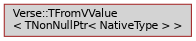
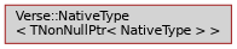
  digraph {
    rankdir=LR
-   n1 [color=brown fillcolor=lightgrey fontname=Helvetica fontsize=10 height=0.2 label="Verse::TFromVValue\l\< TNonNullPtr\< NativeType \> \>" shape=box style=filled width=0.4]
+   n1 [color=brown fillcolor=lightgrey fontname=Helvetica fontsize=10 height=0.2 label="Verse::NativeType\l\< TNonNullPtr\< NativeType \> \>" shape=box style=filled width=0.4]
  }
